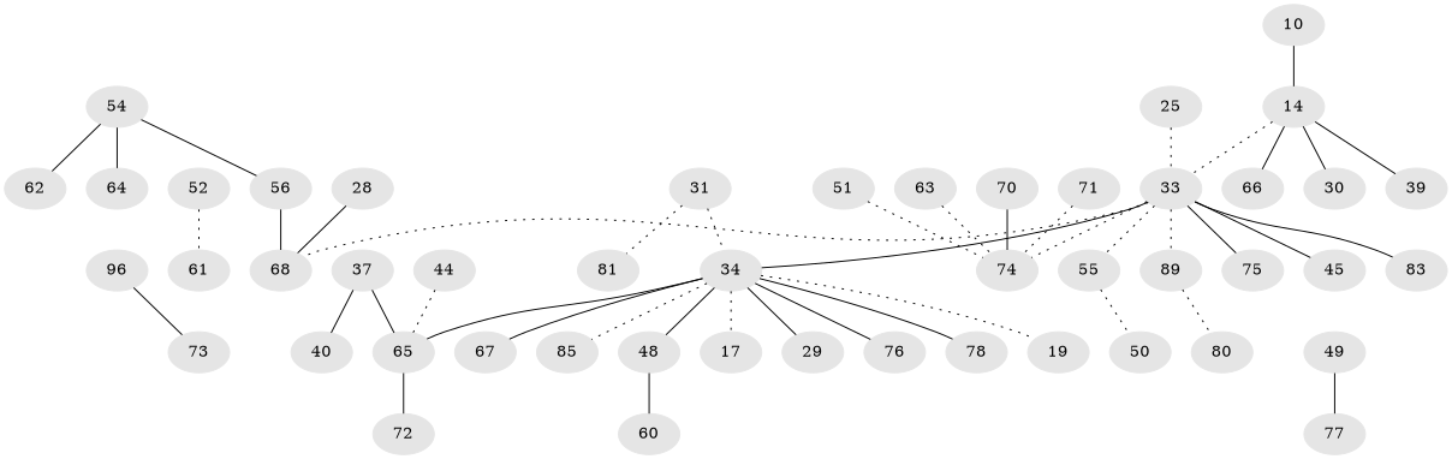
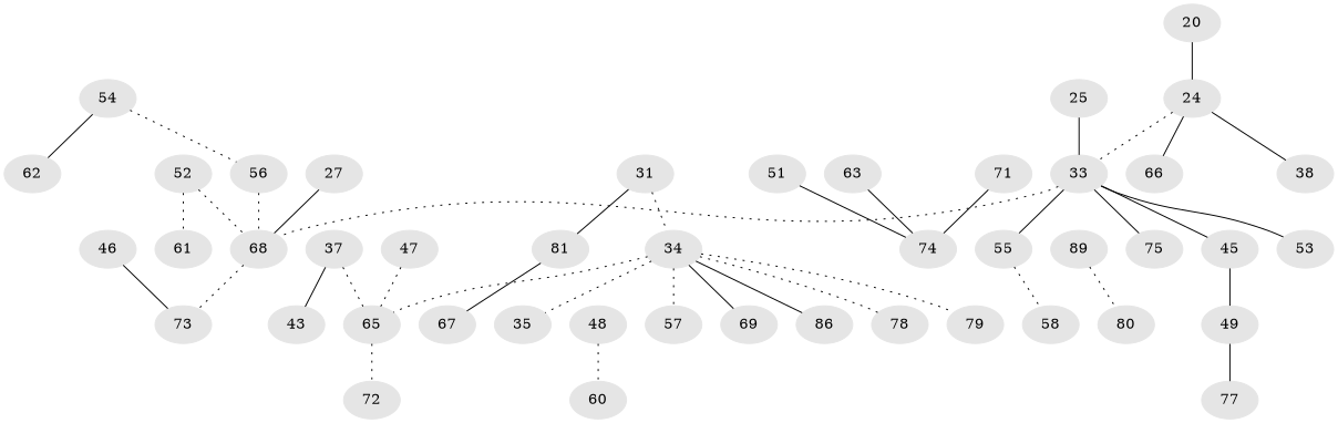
  graph {
    node [color=gray90 style=filled]
    edge [style=solid]
-   24 [super="+14" label=14]
-   30
+   24 [super="+14"]
    33 [super="+9+23+10"]
-   38 [label=39]
+   38
    66
-   20 [label=10]
+   20
    68 [super="+17+3"]
    34 [super="+29+21+18+28"]
    45
-   53 [label=83]
+   53
    55
    n12 [label=89]
    74 [super="+47+39"]
    75
    25
-   27 [super="+4+7" label=28]
+   27 [super="+4+7"]
    73 [super="+26"]
-   35 [label=85]
+   35
    48
-   57 [label=17]
+   57
    65 [super="+41"]
    67
-   69 [label=29]
-   76
+   69
+   76 [label=86]
    78
-   79 [label=19]
+   79
    31
    81
    49
-   58 [label=50]
+   58
    80
    60
    72
    37
-   43 [label=40]
-   44
+   43
+   44 [label=47]
    77
-   46 [label=96]
+   46
    51
    52 [super="+50"]
    61
    54 [super="+36"]
    56 [super="+16"]
    62
-   64
    63
-   70
    71
-   24 -- 30
    24 -- 33 [style=dotted]
    24 -- 38
    24 -- 66
    33 -- 68 [style=dotted]
-   33 -- 34
    33 -- 45
    33 -- 53
-   33 -- 55 [style=dotted]
-   33 -- n12 [style=dotted]
-   33 -- 74 [style=dotted]
+   33 -- 55
    33 -- 75
    20 -- 24
+   68 -- 73 [style=dotted]
    34 -- 35 [style=dotted]
-   34 -- 48
    34 -- 57 [style=dotted]
-   34 -- 65
-   34 -- 67
+   34 -- 65 [style=dotted]
+   81 -- 67
    34 -- 69
    34 -- 76
-   34 -- 78
+   34 -- 78 [style=dotted]
    34 -- 79 [style=dotted]
+   45 -- 49
    55 -- 58 [style=dotted]
    n12 -- 80 [style=dotted]
-   25 -- 33 [style=dotted]
+   25 -- 33
    27 -- 68
-   48 -- 60
-   65 -- 72
+   48 -- 60 [style=dotted]
+   65 -- 72 [style=dotted]
    31 -- 34 [style=dotted]
-   31 -- 81 [style=dotted]
+   31 -- 81
    49 -- 77
-   37 -- 65
+   37 -- 65 [style=dotted]
    37 -- 43
    44 -- 65 [style=dotted]
    46 -- 73
-   51 -- 74 [style=dotted]
+   51 -- 74
+   52 -- 68 [style=dotted]
    52 -- 61 [style=dotted]
-   54 -- 56
+   54 -- 56 [style=dotted]
    54 -- 62
-   54 -- 64
-   56 -- 68
-   63 -- 74 [style=dotted]
-   70 -- 74
-   71 -- 74 [style=dotted]
+   56 -- 68 [style=dotted]
+   63 -- 74
+   71 -- 74
  }
